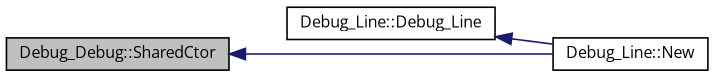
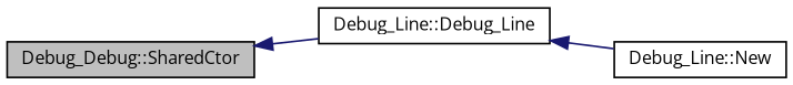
  digraph {
    fontname="Open Sans"
    rankdir=LR
    node [color=black fillcolor=white fontname="Open Sans" fontsize=10 shape=record style=filled]
    edge [color=midnightblue dir=back fontname="Open Sans" fontsize=10 labelfontname=Helvetica labelfontsize=10 style=solid]
    n1 [fillcolor=grey75 fontcolor=black height=0.2 label="Debug_Debug::SharedCtor" width=0.4]
    n2 [height=0.2 label="Debug_Line::Debug_Line" width=0.4]
    n3 [height=0.2 label="Debug_Line::New" width=0.4]
-   n1 -> n3
+   n1 -> n2
    n2 -> n3
  }
